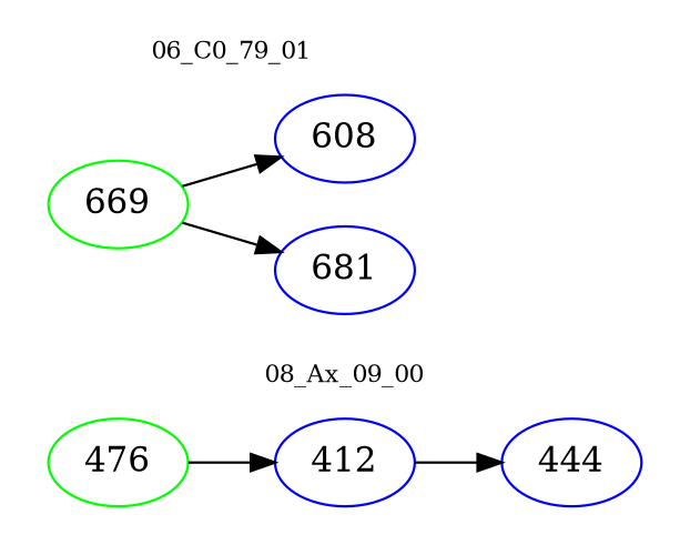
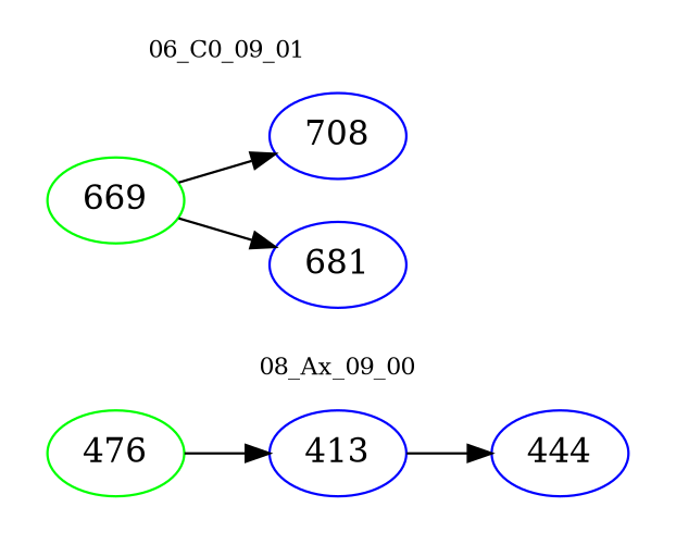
  digraph {
    rankdir=LR
    node [color=blue]
    edge [color=black]
    n1 [color=green label=476]
-   n2 [label=412]
+   n2 [label=413]
    n3 [label=444]
    n4 [color=green label=669]
    n5 [label=681]
-   n6 [label=608]
+   n6 [label=708]
    subgraph cluster_1 {
      color=white
      fontsize=10
      label="08_Ax_09_00"
      n1
      n2
      n3
    }
    subgraph cluster_2 {
      color=white
      fontsize=10
-     label="06_C0_79_01"
+     label="06_C0_09_01"
      n4
      n5
      n6
    }
    n1 -> n2
    n2 -> n3
    n4 -> n5
    n4 -> n6
  }
